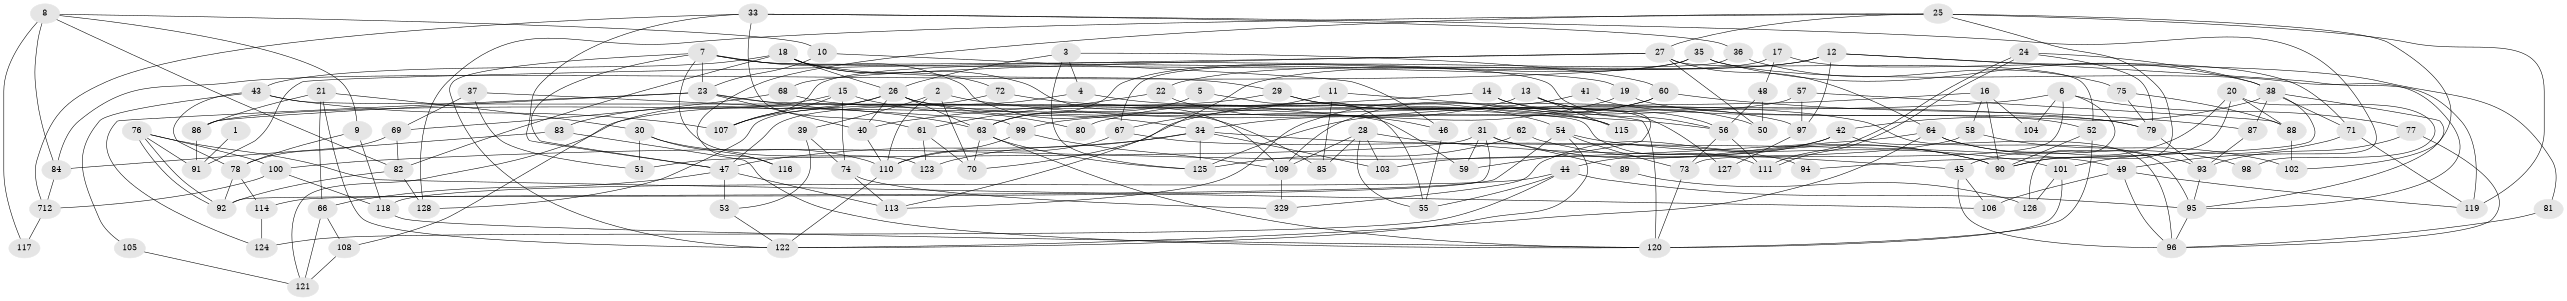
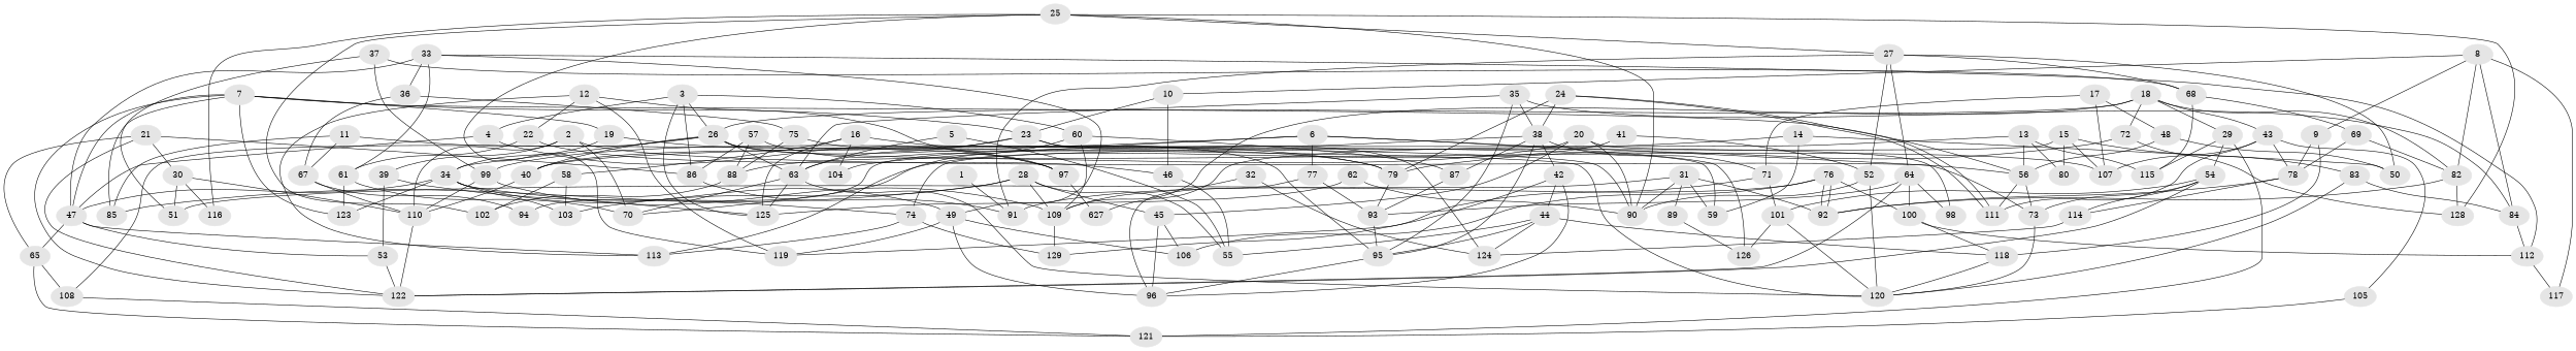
  graph {
    node [color=gray90 style=filled]
    1
    91
    44
    55
    118
    124
    95
    2
    39
    56
    70
    110
    74
    53
    73
    111
    122
    3
    4
    26
    60
    86
    125
    47
    97
    63
    40
    107
    34
    108
    113
    109
    87
-   66
-   127
+   66 [label=65]
+   127 [label=627]
    5
    120
    6
    77
    99
    104
    126
    96
    93
    7
    19
    23
    85
    123
    79
    59
    8
    9
    10
    82
    84
    117
    78
    46
    128
    92
-   112 [label=712]
+   112
    114
    11
    67
    94
    12
    22
-   81
    119
    61
    13
    80
    115
    14
    50
    15
    83
-   129 [label=329]
+   129
    16
    58
    90
    102
    103
    17
    48
    71
    101
    18
    29
    43
    72
    54
    121
    105
    49
    20
    45
    98
    88
    106
    21
    30
    116
    51
    24
    38
    42
    25
    27
    52
    64
    68
    100
    69
    28
    31
    89
+   32
    33
    36
    75
    35
    37
    41
    57
    62
    76
    1 -- 91
    44 -- 55
    44 -- 118
    44 -- 124
    44 -- 95
    118 -- 120
    95 -- 96
    2 -- 39
    2 -- 56
    2 -- 70
    2 -- 110
    39 -- 74
    39 -- 53
    56 -- 73
    56 -- 111
    110 -- 122
    74 -- 113
    74 -- 129
    53 -- 122
    73 -- 120
    3 -- 4
    3 -- 26
    3 -- 60
-   23 -- 86
+   3 -- 86
    3 -- 125
    4 -- 47
    4 -- 97
    26 -- 95
    26 -- 63
    26 -- 40
    26 -- 107
    26 -- 34
    26 -- 108
    60 -- 113
    60 -- 109
    60 -- 87
    86 -- 91
    47 -- 53
    47 -- 113
    47 -- 66
    97 -- 127
    63 -- 70
    63 -- 125
    63 -- 120
    40 -- 110
    34 -- 125
    34 -- 47
    34 -- 123
    34 -- 103
    34 -- 49
    108 -- 121
    109 -- 129
    87 -- 93
    66 -- 108
    66 -- 121
    5 -- 55
    5 -- 63
    6 -- 73
    6 -- 77
    6 -- 99
    6 -- 104
    6 -- 126
    77 -- 96
    77 -- 93
    99 -- 110
    99 -- 109
    93 -- 95
    7 -- 56
    7 -- 122
    7 -- 47
    7 -- 19
    7 -- 23
    7 -- 85
    7 -- 123
    19 -- 34
    19 -- 79
    23 -- 124
    23 -- 63
    23 -- 40
    23 -- 59
    79 -- 93
    8 -- 9
    8 -- 10
    8 -- 82
    8 -- 84
    8 -- 117
    9 -- 118
    9 -- 78
    10 -- 23
    10 -- 46
    82 -- 128
    82 -- 92
    84 -- 112
    78 -- 92
    78 -- 114
    46 -- 55
    112 -- 117
    114 -- 124
    11 -- 120
    11 -- 85
    11 -- 67
    67 -- 110
    67 -- 94
    12 -- 97
    12 -- 113
    12 -- 22
-   12 -- 81
    12 -- 119
    22 -- 46
    22 -- 61
-   81 -- 96
    61 -- 70
    61 -- 123
    13 -- 56
    13 -- 127
    13 -- 80
    13 -- 115
    14 -- 40
    14 -- 59
    14 -- 50
    15 -- 74
    15 -- 107
    15 -- 80
    15 -- 83
    83 -- 120
    83 -- 84
    16 -- 125
    16 -- 104
    16 -- 58
    16 -- 90
    58 -- 102
    58 -- 103
    17 -- 107
    17 -- 48
    17 -- 71
    48 -- 56
    48 -- 50
    71 -- 119
    71 -- 101
    101 -- 120
    101 -- 126
    18 -- 26
    18 -- 109
    18 -- 82
    18 -- 29
    18 -- 43
    18 -- 72
    29 -- 115
    29 -- 54
    29 -- 121
    43 -- 111
    43 -- 107
    43 -- 78
    43 -- 105
    72 -- 79
    72 -- 128
    54 -- 73
    54 -- 122
    54 -- 114
    54 -- 101
    105 -- 121
    49 -- 96
    49 -- 119
    49 -- 106
    20 -- 90
    20 -- 45
    20 -- 98
    20 -- 88
    45 -- 96
    45 -- 106
    88 -- 102
    21 -- 122
    21 -- 86
    21 -- 66
    21 -- 30
    30 -- 110
    30 -- 116
    30 -- 51
    24 -- 111
    24 -- 111
    24 -- 79
    24 -- 38
    38 -- 95
    38 -- 87
    38 -- 94
    38 -- 71
    38 -- 42
    42 -- 44
    42 -- 96
    42 -- 129
    25 -- 128
    25 -- 119
    25 -- 90
    25 -- 102
    25 -- 116
    25 -- 27
    27 -- 91
    27 -- 50
    27 -- 52
    27 -- 64
    27 -- 68
    52 -- 120
    52 -- 90
    64 -- 122
    64 -- 93
    64 -- 98
    64 -- 100
    68 -- 115
    68 -- 69
    100 -- 118
    100 -- 112
    69 -- 82
    69 -- 78
    28 -- 55
    28 -- 109
    28 -- 85
    28 -- 103
    28 -- 45
    31 -- 59
    31 -- 92
    31 -- 90
    31 -- 51
    31 -- 89
    89 -- 126
+   32 -- 124
+   32 -- 109
    33 -- 47
    33 -- 112
    33 -- 61
    33 -- 49
    33 -- 36
    36 -- 67
    36 -- 75
    75 -- 79
    75 -- 88
    35 -- 95
    35 -- 63
    35 -- 84
    35 -- 38
    37 -- 99
    37 -- 51
-   37 -- 69
+   37 -- 68
    41 -- 70
    41 -- 52
    57 -- 86
    57 -- 97
    57 -- 88
    62 -- 125
    62 -- 90
    76 -- 91
    76 -- 92
    76 -- 92
    76 -- 106
    76 -- 100
  }
